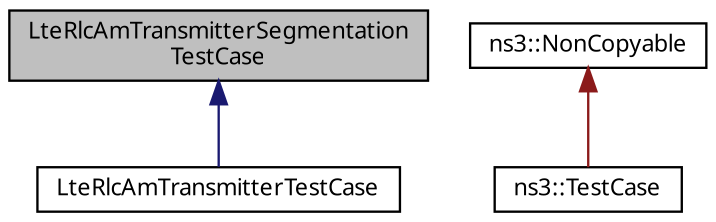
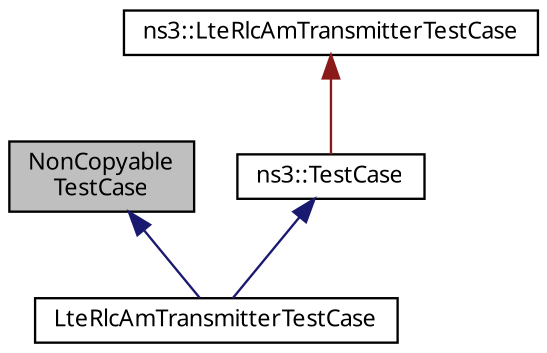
  digraph {
    fontname="Noto Sans"
    node [color=black fillcolor=white fontname="Noto Sans" fontsize=10 shape=record style=filled]
    edge [color=midnightblue dir=back fontname="Noto Sans" fontsize=10 labelfontname=Helvetica labelfontsize=10 style=solid]
-   n1 [fillcolor=grey75 fontcolor=black height=0.2 label="LteRlcAmTransmitterSegmentation\lTestCase" width=0.4]
+   n1 [fillcolor=grey75 fontcolor=black height=0.2 label="NonCopyable\lTestCase" width=0.4]
    n2 [height=0.2 label=LteRlcAmTransmitterTestCase width=0.4]
    n3 [height=0.2 label="ns3::TestCase" width=0.4]
-   n4 [height=0.2 label="ns3::NonCopyable" width=0.4]
+   n4 [height=0.2 label="ns3::LteRlcAmTransmitterTestCase" width=0.4]
    n1 -> n2
+   n3 -> n2
    n4 -> n3 [color=firebrick4]
  }
